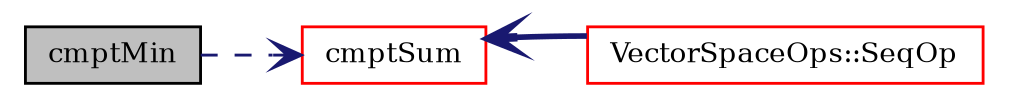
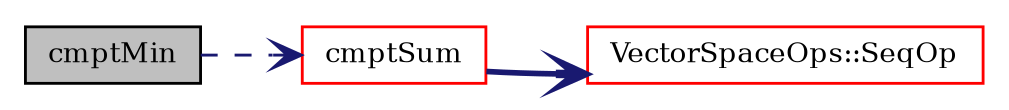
  digraph {
    fontname="DejaVu Serif"
    rankdir=LR
    node [color=red fontname="DejaVu Serif" fontsize=10 shape=record]
    edge [arrowhead=vee color=midnightblue fontname="DejaVu Serif" fontsize=10 labelfontname=FreeSans labelfontsize=10]
    n1 [color=black fillcolor=grey75 fontcolor=black height=0.2 label=cmptMin style=filled width=0.4]
    n2 [height=0.2 label=cmptSum width=0.4]
    n3 [height=0.2 label="VectorSpaceOps::SeqOp" width=0.4]
    n1 -> n2 [style=dashed]
-   n3 -> n2 [style=bold]
+   n2 -> n3 [style=bold]
  }
